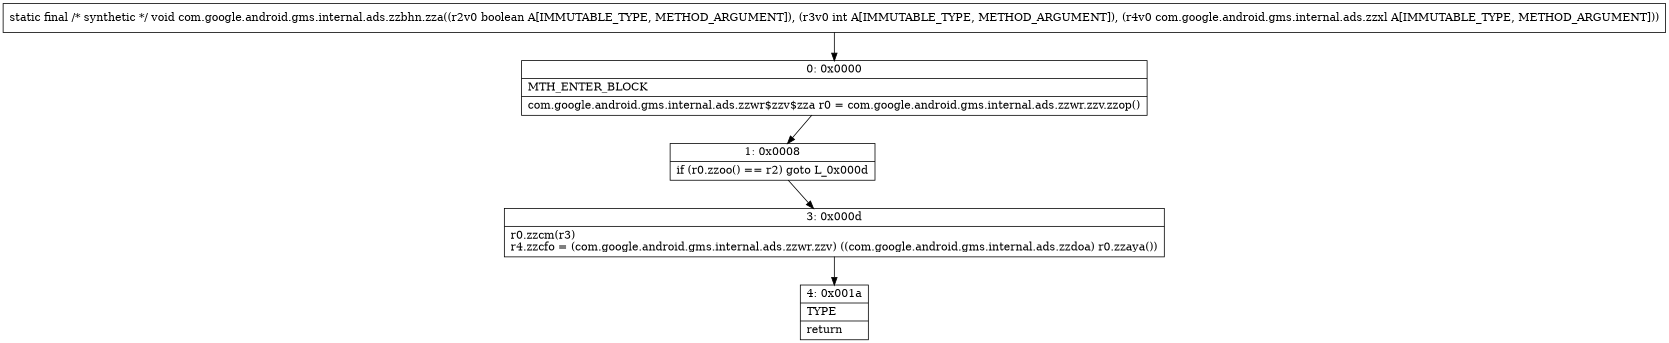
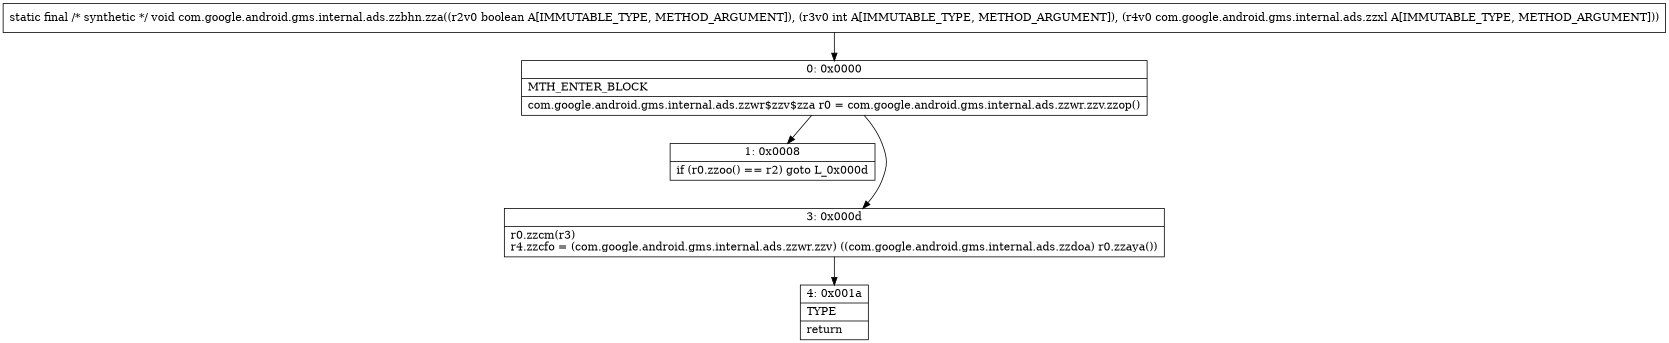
  digraph {
    node [shape=record]
    n1 [label="{0\:\ 0x0000|MTH_ENTER_BLOCK\l|com.google.android.gms.internal.ads.zzwr$zzv$zza r0 = com.google.android.gms.internal.ads.zzwr.zzv.zzop()\l}"]
    n2 [label="{1\:\ 0x0008|if (r0.zzoo() == r2) goto L_0x000d\l}"]
    n3 [label="{3\:\ 0x000d|r0.zzcm(r3)\lr4.zzcfo = (com.google.android.gms.internal.ads.zzwr.zzv) ((com.google.android.gms.internal.ads.zzdoa) r0.zzaya())\l}"]
    n4 [label="{4\:\ 0x001a|TYPE\l|return\l}"]
    n5 [label="{static final \/* synthetic *\/ void com.google.android.gms.internal.ads.zzbhn.zza((r2v0 boolean A[IMMUTABLE_TYPE, METHOD_ARGUMENT]), (r3v0 int A[IMMUTABLE_TYPE, METHOD_ARGUMENT]), (r4v0 com.google.android.gms.internal.ads.zzxl A[IMMUTABLE_TYPE, METHOD_ARGUMENT])) }"]
    n1 -> n2
-   n2 -> n3
+   n1 -> n3
    n3 -> n4
    n5 -> n1
  }
